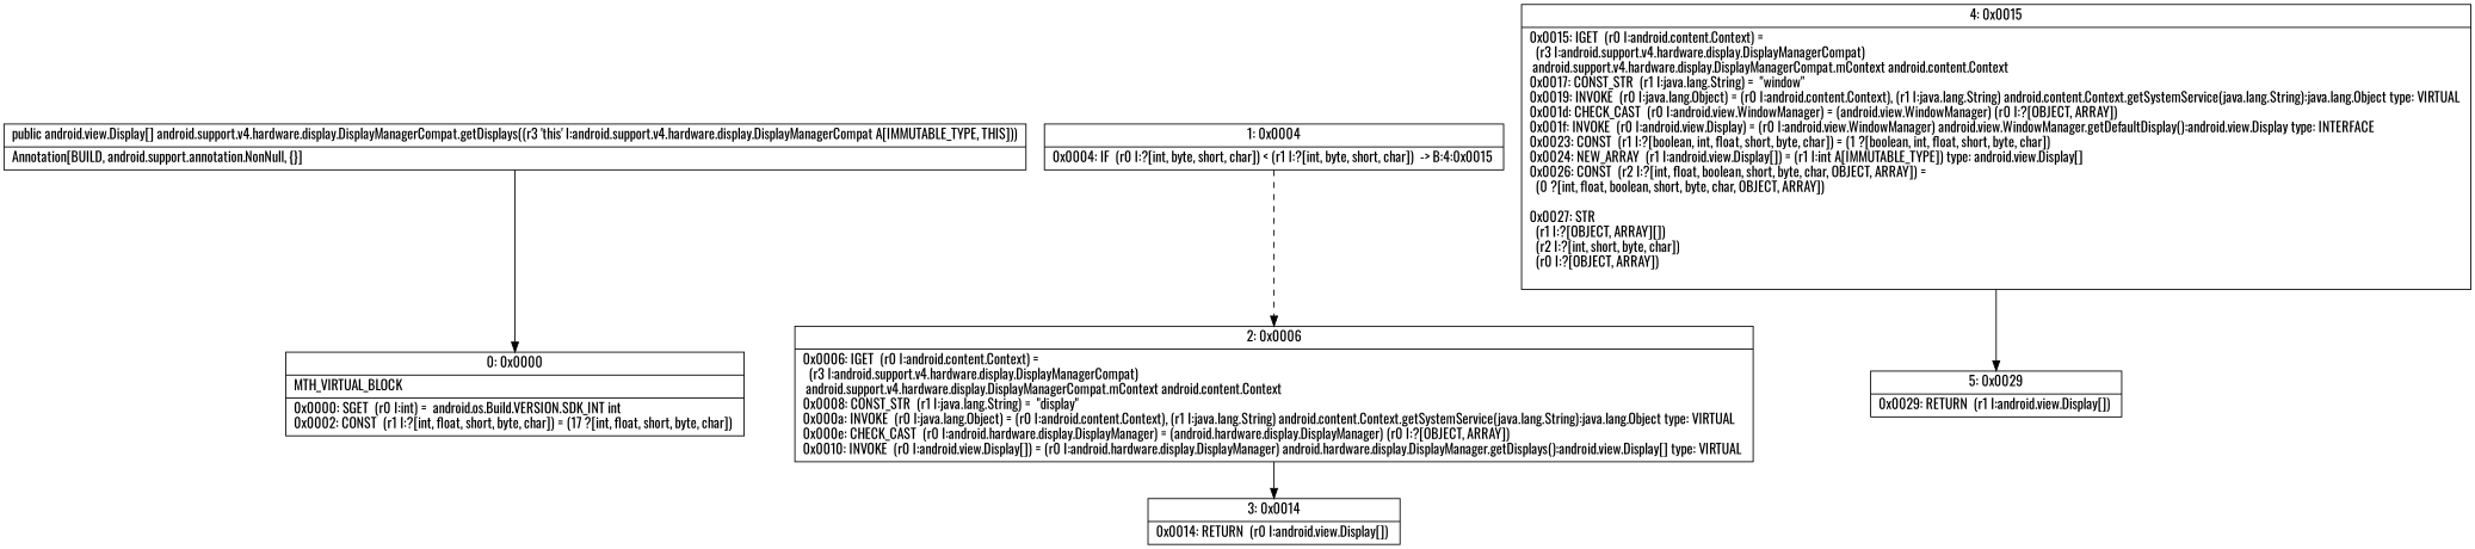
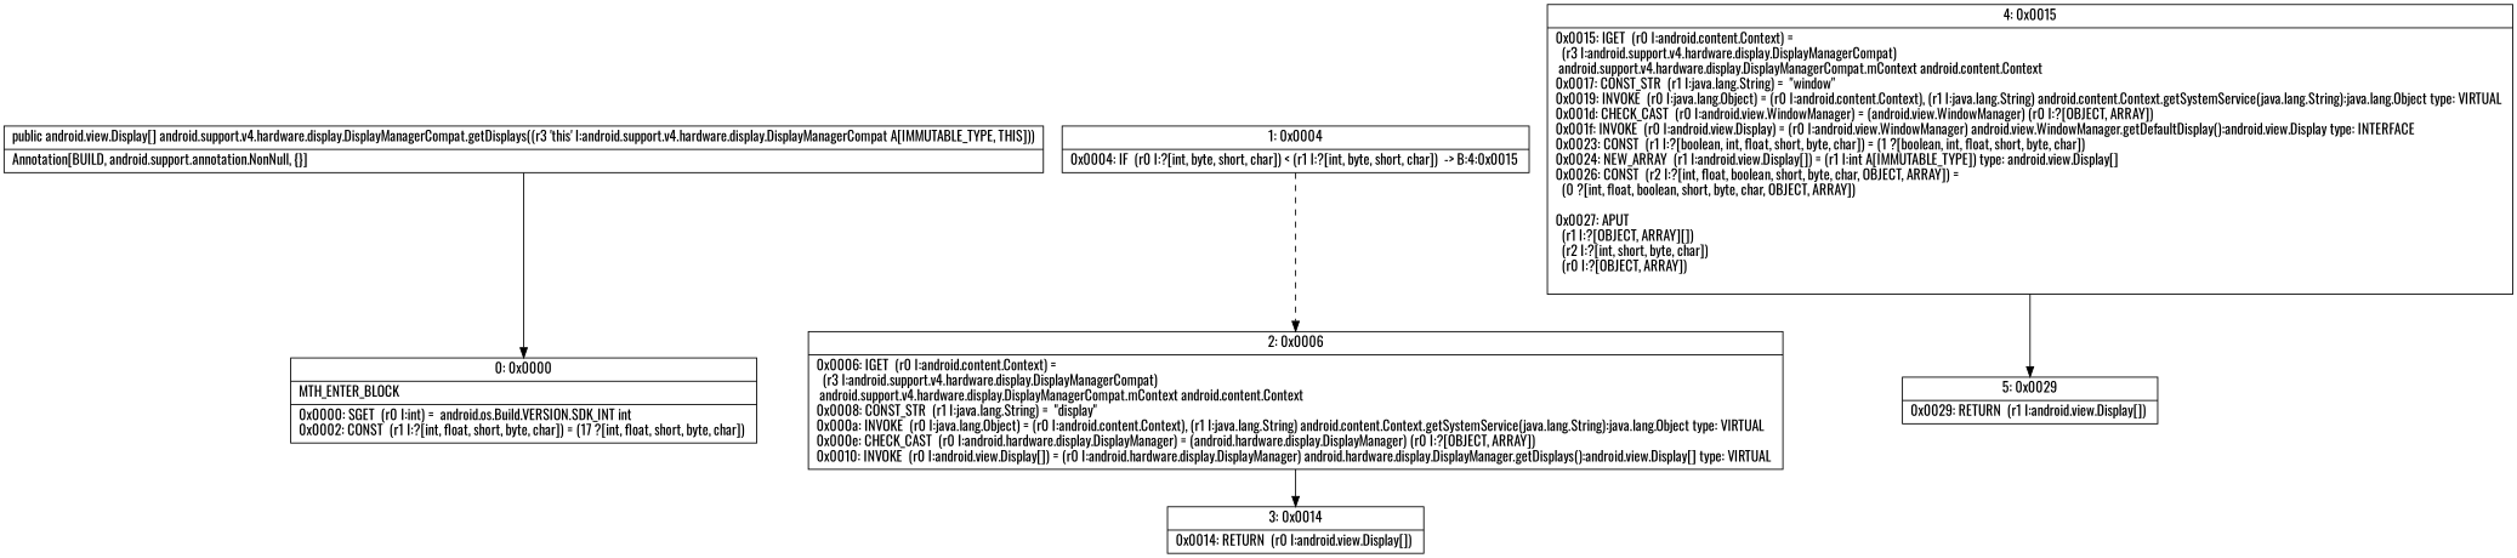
  digraph {
    fontname=Oswald
    node [fontname=Oswald shape=record]
    edge [fontname=Oswald]
-   n1 [label="{0\:\ 0x0000|MTH_VIRTUAL_BLOCK\l|0x0000: SGET  (r0 I:int) =  android.os.Build.VERSION.SDK_INT int \l0x0002: CONST  (r1 I:?[int, float, short, byte, char]) = (17 ?[int, float, short, byte, char]) \l}"]
+   n1 [label="{0\:\ 0x0000|MTH_ENTER_BLOCK\l|0x0000: SGET  (r0 I:int) =  android.os.Build.VERSION.SDK_INT int \l0x0002: CONST  (r1 I:?[int, float, short, byte, char]) = (17 ?[int, float, short, byte, char]) \l}"]
    n2 [label="{1\:\ 0x0004|0x0004: IF  (r0 I:?[int, byte, short, char]) \< (r1 I:?[int, byte, short, char])  \-\> B:4:0x0015 \l}"]
    n3 [label="{2\:\ 0x0006|0x0006: IGET  (r0 I:android.content.Context) = \l  (r3 I:android.support.v4.hardware.display.DisplayManagerCompat)\l android.support.v4.hardware.display.DisplayManagerCompat.mContext android.content.Context \l0x0008: CONST_STR  (r1 I:java.lang.String) =  \"display\" \l0x000a: INVOKE  (r0 I:java.lang.Object) = (r0 I:android.content.Context), (r1 I:java.lang.String) android.content.Context.getSystemService(java.lang.String):java.lang.Object type: VIRTUAL \l0x000e: CHECK_CAST  (r0 I:android.hardware.display.DisplayManager) = (android.hardware.display.DisplayManager) (r0 I:?[OBJECT, ARRAY]) \l0x0010: INVOKE  (r0 I:android.view.Display[]) = (r0 I:android.hardware.display.DisplayManager) android.hardware.display.DisplayManager.getDisplays():android.view.Display[] type: VIRTUAL \l}"]
    n4 [label="{3\:\ 0x0014|0x0014: RETURN  (r0 I:android.view.Display[]) \l}"]
-   n5 [label="{4\:\ 0x0015|0x0015: IGET  (r0 I:android.content.Context) = \l  (r3 I:android.support.v4.hardware.display.DisplayManagerCompat)\l android.support.v4.hardware.display.DisplayManagerCompat.mContext android.content.Context \l0x0017: CONST_STR  (r1 I:java.lang.String) =  \"window\" \l0x0019: INVOKE  (r0 I:java.lang.Object) = (r0 I:android.content.Context), (r1 I:java.lang.String) android.content.Context.getSystemService(java.lang.String):java.lang.Object type: VIRTUAL \l0x001d: CHECK_CAST  (r0 I:android.view.WindowManager) = (android.view.WindowManager) (r0 I:?[OBJECT, ARRAY]) \l0x001f: INVOKE  (r0 I:android.view.Display) = (r0 I:android.view.WindowManager) android.view.WindowManager.getDefaultDisplay():android.view.Display type: INTERFACE \l0x0023: CONST  (r1 I:?[boolean, int, float, short, byte, char]) = (1 ?[boolean, int, float, short, byte, char]) \l0x0024: NEW_ARRAY  (r1 I:android.view.Display[]) = (r1 I:int A[IMMUTABLE_TYPE]) type: android.view.Display[] \l0x0026: CONST  (r2 I:?[int, float, boolean, short, byte, char, OBJECT, ARRAY]) = \l  (0 ?[int, float, boolean, short, byte, char, OBJECT, ARRAY])\l \l0x0027: STR  \l  (r1 I:?[OBJECT, ARRAY][])\l  (r2 I:?[int, short, byte, char])\l  (r0 I:?[OBJECT, ARRAY])\l \l}"]
+   n5 [label="{4\:\ 0x0015|0x0015: IGET  (r0 I:android.content.Context) = \l  (r3 I:android.support.v4.hardware.display.DisplayManagerCompat)\l android.support.v4.hardware.display.DisplayManagerCompat.mContext android.content.Context \l0x0017: CONST_STR  (r1 I:java.lang.String) =  \"window\" \l0x0019: INVOKE  (r0 I:java.lang.Object) = (r0 I:android.content.Context), (r1 I:java.lang.String) android.content.Context.getSystemService(java.lang.String):java.lang.Object type: VIRTUAL \l0x001d: CHECK_CAST  (r0 I:android.view.WindowManager) = (android.view.WindowManager) (r0 I:?[OBJECT, ARRAY]) \l0x001f: INVOKE  (r0 I:android.view.Display) = (r0 I:android.view.WindowManager) android.view.WindowManager.getDefaultDisplay():android.view.Display type: INTERFACE \l0x0023: CONST  (r1 I:?[boolean, int, float, short, byte, char]) = (1 ?[boolean, int, float, short, byte, char]) \l0x0024: NEW_ARRAY  (r1 I:android.view.Display[]) = (r1 I:int A[IMMUTABLE_TYPE]) type: android.view.Display[] \l0x0026: CONST  (r2 I:?[int, float, boolean, short, byte, char, OBJECT, ARRAY]) = \l  (0 ?[int, float, boolean, short, byte, char, OBJECT, ARRAY])\l \l0x0027: APUT  \l  (r1 I:?[OBJECT, ARRAY][])\l  (r2 I:?[int, short, byte, char])\l  (r0 I:?[OBJECT, ARRAY])\l \l}"]
    n6 [label="{5\:\ 0x0029|0x0029: RETURN  (r1 I:android.view.Display[]) \l}"]
    n7 [label="{public android.view.Display[] android.support.v4.hardware.display.DisplayManagerCompat.getDisplays((r3 'this' I:android.support.v4.hardware.display.DisplayManagerCompat A[IMMUTABLE_TYPE, THIS]))  | Annotation[BUILD, android.support.annotation.NonNull, \{\}]\l}"]
    n2 -> n3 [style=dashed]
    n3 -> n4
    n5 -> n6
    n7 -> n1
  }
